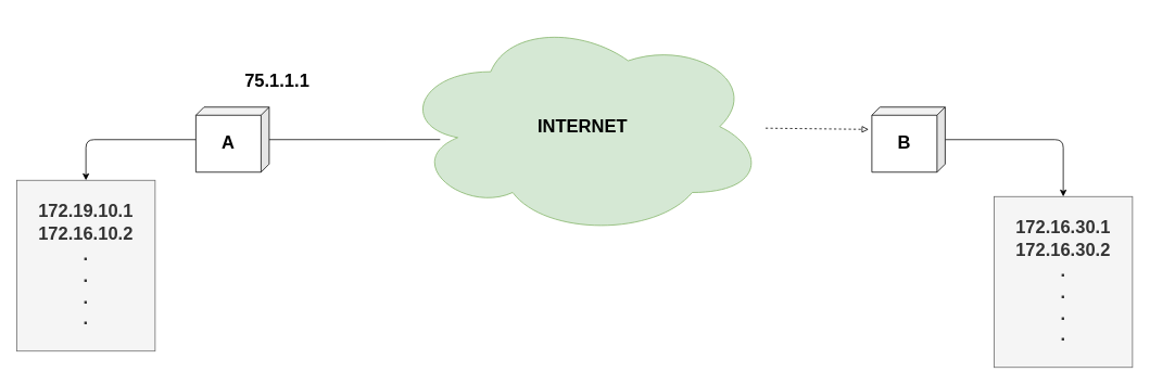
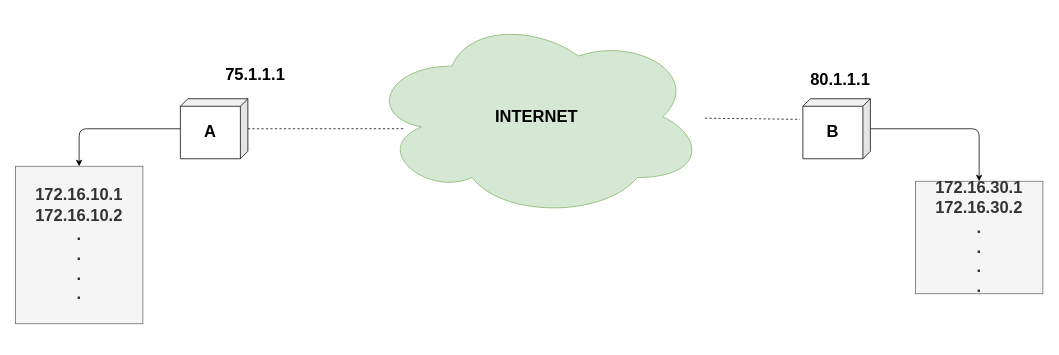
  <mxCell id="0" />
  <mxCell id="1" parent="0" />
- <mxCell id="2" style="edgeStyle=none;html=1;entryX=0.112;entryY=0.559;entryDx=0;entryDy=0;entryPerimeter=0;fontSize=22;dashed=0;endArrow=none;endFill=0;" edge="1" parent="1" source="4" target="6"><mxGeometry relative="1" as="geometry" /></mxCell>
+ <mxCell id="2" style="edgeStyle=none;html=1;entryX=0.112;entryY=0.559;entryDx=0;entryDy=0;entryPerimeter=0;fontSize=22;dashed=1;endArrow=none;endFill=0;" edge="1" parent="1" source="4" target="6"><mxGeometry relative="1" as="geometry" /></mxCell>
  <mxCell id="3" style="edgeStyle=orthogonalEdgeStyle;html=1;fontSize=22;" edge="1" parent="1" source="4" target="11"><mxGeometry relative="1" as="geometry" /></mxCell>
  <mxCell id="4" value="A" style="shape=cube;whiteSpace=wrap;html=1;boundedLbl=1;backgroundOutline=1;darkOpacity=0.05;darkOpacity2=0.1;direction=east;flipH=1;flipV=0;size=10;fontSize=22;fontStyle=1" vertex="1" parent="1"><mxGeometry x="240" y="131" width="90" height="80" as="geometry" /></mxCell>
- <mxCell id="5" style="edgeStyle=none;html=1;entryX=1.043;entryY=0.343;entryDx=0;entryDy=0;entryPerimeter=0;fontSize=22;dashed=1;endArrow=block;endFill=0;" edge="1" parent="1" source="6" target="8"><mxGeometry relative="1" as="geometry" /></mxCell>
+ <mxCell id="5" style="edgeStyle=none;html=1;entryX=1.043;entryY=0.343;entryDx=0;entryDy=0;entryPerimeter=0;fontSize=22;dashed=1;endArrow=none;endFill=0;" edge="1" parent="1" source="6" target="8"><mxGeometry relative="1" as="geometry" /></mxCell>
  <mxCell id="6" value="INTERNET" style="ellipse;shape=cloud;whiteSpace=wrap;html=1;fillColor=#d5e8d4;strokeColor=#82b366;fontSize=22;fontStyle=1" vertex="1" parent="1"><mxGeometry x="489.5" y="20" width="450" height="270" as="geometry" /></mxCell>
  <mxCell id="7" style="edgeStyle=orthogonalEdgeStyle;html=1;entryX=0.5;entryY=0;entryDx=0;entryDy=0;fontSize=22;" edge="1" parent="1" source="8" target="12"><mxGeometry relative="1" as="geometry" /></mxCell>
  <mxCell id="8" value="B" style="shape=cube;whiteSpace=wrap;html=1;boundedLbl=1;backgroundOutline=1;darkOpacity=0.05;darkOpacity2=0.1;direction=east;flipH=1;flipV=0;size=10;fontSize=22;fontStyle=1" vertex="1" parent="1"><mxGeometry x="1070" y="131" width="90" height="80" as="geometry" /></mxCell>
  <mxCell id="9" value="75.1.1.1" style="text;strokeColor=none;align=center;fillColor=none;html=1;verticalAlign=middle;whiteSpace=wrap;rounded=0;fontSize=22;fontStyle=1" vertex="1" parent="1"><mxGeometry x="290" y="85" width="100" height="30" as="geometry" /></mxCell>
- <mxCell id="11" value="172.19.10.1&lt;br&gt;172.16.10.2&lt;br&gt;.&lt;br&gt;.&lt;br&gt;.&lt;br&gt;.&lt;br&gt;" style="text;strokeColor=#666666;align=center;fillColor=#f5f5f5;html=1;verticalAlign=middle;whiteSpace=wrap;rounded=0;fontSize=22;fontColor=#333333;fontStyle=1" vertex="1" parent="1"><mxGeometry x="20" y="221" width="170" height="210" as="geometry" /></mxCell>
- <mxCell id="12" value="172.16.30.1&lt;br&gt;172.16.30.2&lt;br&gt;.&lt;br&gt;.&lt;br&gt;.&lt;br&gt;." style="text;strokeColor=#666666;align=center;fillColor=#f5f5f5;html=1;verticalAlign=middle;whiteSpace=wrap;rounded=0;fontSize=22;fontColor=#333333;fontStyle=1" vertex="1" parent="1"><mxGeometry x="1220" y="241" width="170" height="210" as="geometry" /></mxCell>
+ <mxCell id="10" value="80.1.1.1" style="text;strokeColor=none;align=center;fillColor=none;html=1;verticalAlign=middle;whiteSpace=wrap;rounded=0;fontSize=22;fontStyle=1" vertex="1" parent="1"><mxGeometry x="1070" y="91" width="100" height="30" as="geometry" /></mxCell>
+ <mxCell id="11" value="172.16.10.1&lt;br&gt;172.16.10.2&lt;br&gt;.&lt;br&gt;.&lt;br&gt;.&lt;br&gt;.&lt;br&gt;" style="text;strokeColor=#666666;align=center;fillColor=#f5f5f5;html=1;verticalAlign=middle;whiteSpace=wrap;rounded=0;fontSize=22;fontColor=#333333;fontStyle=1" vertex="1" parent="1"><mxGeometry x="20" y="221" width="170" height="210" as="geometry" /></mxCell>
+ <mxCell id="12" value="172.16.30.1&lt;br&gt;172.16.30.2&lt;br&gt;.&lt;br&gt;.&lt;br&gt;.&lt;br&gt;." style="text;strokeColor=#666666;align=center;fillColor=#f5f5f5;html=1;verticalAlign=middle;whiteSpace=wrap;rounded=0;fontSize=22;fontColor=#333333;fontStyle=1" vertex="1" parent="1"><mxGeometry x="1220" y="241" width="170" height="150" as="geometry" /></mxCell>
